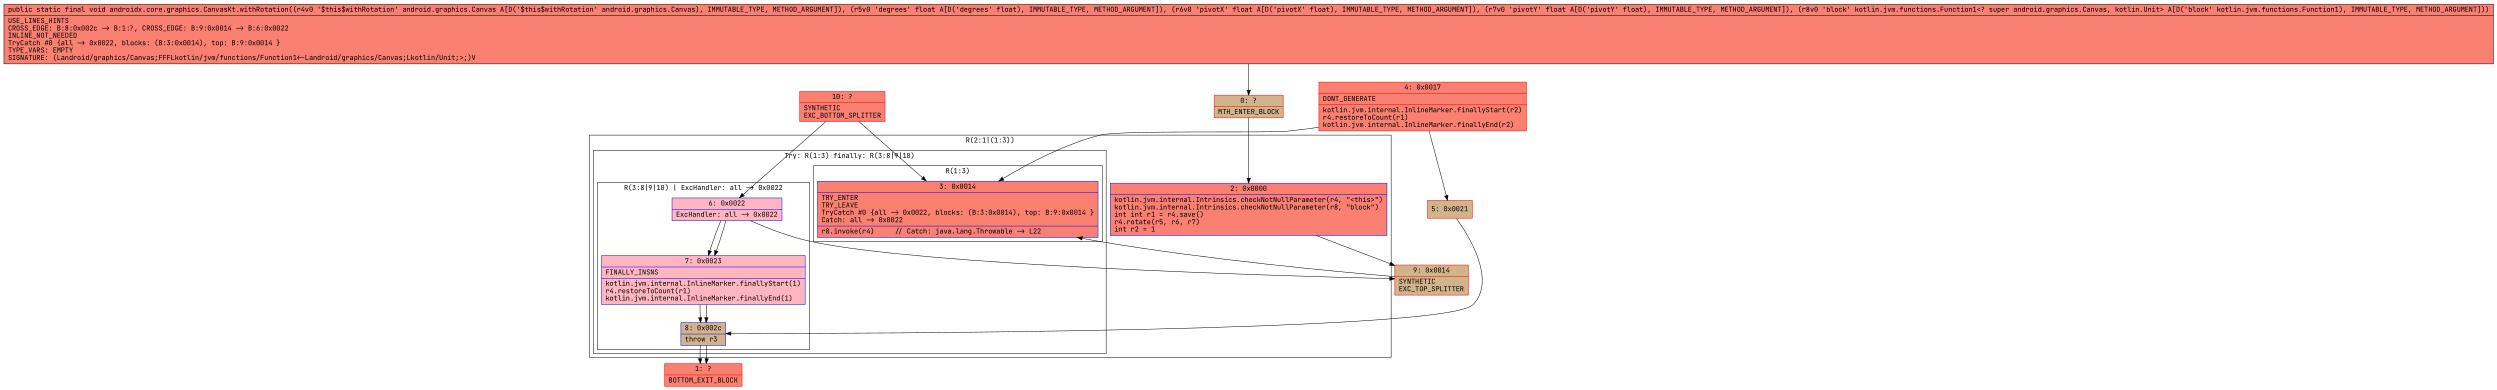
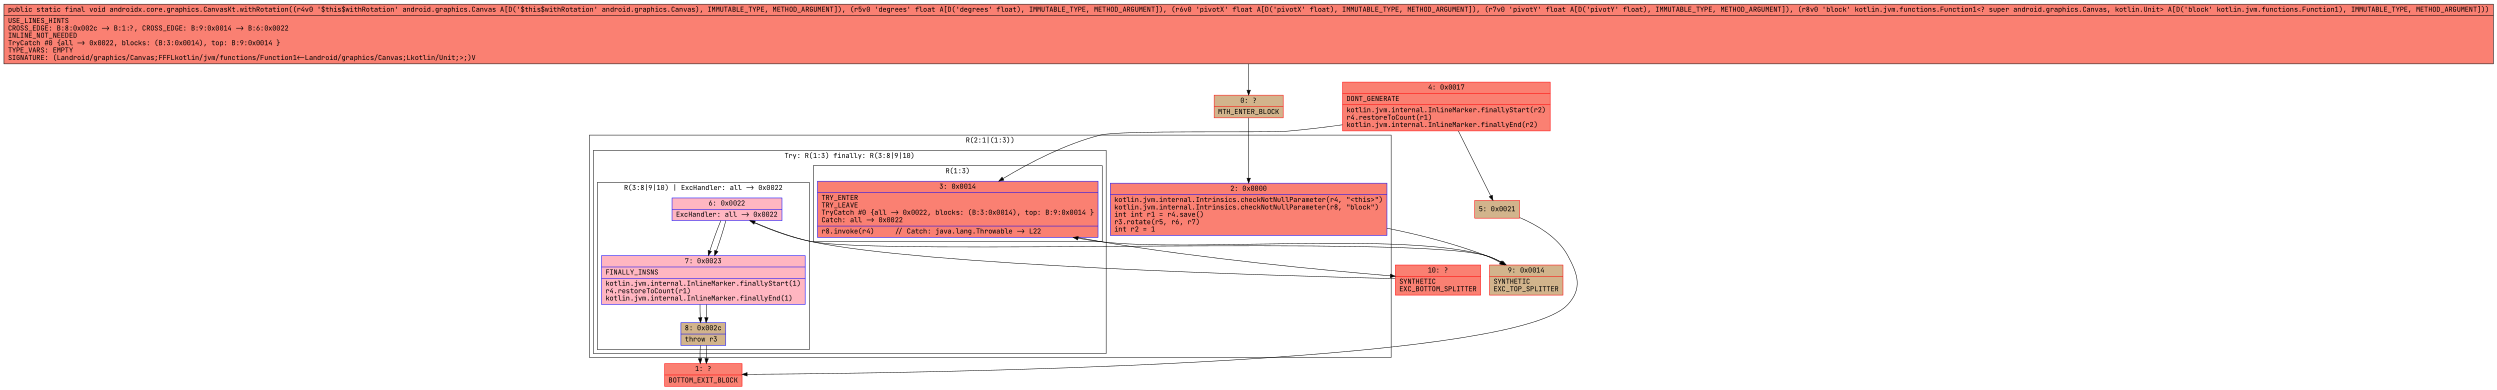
  digraph {
    fontname="JetBrains Mono"
    node [color=red fillcolor=salmon fontname="JetBrains Mono" shape=record style=filled]
    edge [fontname="JetBrains Mono"]
    n1 [color=blue label="{3\:\ 0x0014|TRY_ENTER\lTRY_LEAVE\lTryCatch #0 \{all \-\> 0x0022, blocks: (B:3:0x0014), top: B:9:0x0014 \}\lCatch: all \-\> 0x0022\l|r8.invoke(r4)     \/\/ Catch: java.lang.Throwable \-\> L22\l}"]
    n2 [color=blue fillcolor=lightpink label="{6\:\ 0x0022|ExcHandler: all \-\> 0x0022\l}"]
    n3 [color=blue fillcolor=lightpink label="{7\:\ 0x0023|FINALLY_INSNS\l|kotlin.jvm.internal.InlineMarker.finallyStart(1)\lr4.restoreToCount(r1)\lkotlin.jvm.internal.InlineMarker.finallyEnd(1)\l}"]
    n4 [color=blue fillcolor=tan label="{8\:\ 0x002c|throw r3\l}"]
-   n5 [color=blue label="{2\:\ 0x0000|kotlin.jvm.internal.Intrinsics.checkNotNullParameter(r4, \"\<this\>\")\lkotlin.jvm.internal.Intrinsics.checkNotNullParameter(r8, \"block\")\lint int r1 = r4.save()\lr4.rotate(r5, r6, r7)\lint r2 = 1\l}"]
+   n5 [color=blue label="{2\:\ 0x0000|kotlin.jvm.internal.Intrinsics.checkNotNullParameter(r4, \"\<this\>\")\lkotlin.jvm.internal.Intrinsics.checkNotNullParameter(r8, \"block\")\lint int r1 = r4.save()\lr3.rotate(r5, r6, r7)\lint r2 = 1\l}"]
    n6 [label="{10\:\ ?|SYNTHETIC\lEXC_BOTTOM_SPLITTER\l}"]
    n7 [fillcolor=tan label="{9\:\ 0x0014|SYNTHETIC\lEXC_TOP_SPLITTER\l}"]
    n8 [label="{1\:\ ?|BOTTOM_EXIT_BLOCK\l}"]
    n9 [label="{4\:\ 0x0017|DONT_GENERATE\l|kotlin.jvm.internal.InlineMarker.finallyStart(r2)\lr4.restoreToCount(r1)\lkotlin.jvm.internal.InlineMarker.finallyEnd(r2)\l}"]
    n10 [fillcolor=tan label="{5\:\ 0x0021}"]
    n11 [fillcolor=tan label="{0\:\ ?|MTH_ENTER_BLOCK\l}"]
    n12 [label="{public static final void androidx.core.graphics.CanvasKt.withRotation((r4v0 '$this$withRotation' android.graphics.Canvas A[D('$this$withRotation' android.graphics.Canvas), IMMUTABLE_TYPE, METHOD_ARGUMENT]), (r5v0 'degrees' float A[D('degrees' float), IMMUTABLE_TYPE, METHOD_ARGUMENT]), (r6v0 'pivotX' float A[D('pivotX' float), IMMUTABLE_TYPE, METHOD_ARGUMENT]), (r7v0 'pivotY' float A[D('pivotY' float), IMMUTABLE_TYPE, METHOD_ARGUMENT]), (r8v0 'block' kotlin.jvm.functions.Function1\<? super android.graphics.Canvas, kotlin.Unit\> A[D('block' kotlin.jvm.functions.Function1), IMMUTABLE_TYPE, METHOD_ARGUMENT]))  | USE_LINES_HINTS\lCROSS_EDGE: B:8:0x002c \-\> B:1:?, CROSS_EDGE: B:9:0x0014 \-\> B:6:0x0022\lINLINE_NOT_NEEDED\lTryCatch #0 \{all \-\> 0x0022, blocks: (B:3:0x0014), top: B:9:0x0014 \}\lTYPE_VARS: EMPTY\lSIGNATURE: (Landroid\/graphics\/Canvas;FFFLkotlin\/jvm\/functions\/Function1\<\-Landroid\/graphics\/Canvas;Lkotlin\/Unit;\>;)V\l}" color=""]
    subgraph cluster_1 {
      label="R(2:1|(1:3))"
      n5
      subgraph cluster_2 {
        label="Try: R(1:3) finally: R(3:8|9|10)"
        subgraph cluster_3 {
          label="R(1:3)"
          n1
        }
        subgraph cluster_4 {
          label="R(3:8|9|10) | ExcHandler: all \-\> 0x0022\l"
          n2
          n3
          n4
        }
      }
    }
    subgraph cluster_5 {
      label="R(3:8|9|10) | ExcHandler: all \-\> 0x0022\l"
    }
-   n6 -> n1
+   n1 -> n6
    n2 -> n3
    n2 -> n3
    n2 -> n7
    n3 -> n4
    n3 -> n4
    n4 -> n8
    n4 -> n8
    n5 -> n7
    n6 -> n2
    n7 -> n1
    n9 -> n1
    n9 -> n10
-   n10 -> n4
+   n10 -> n8
    n11 -> n5
    n12 -> n11
  }
